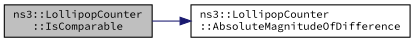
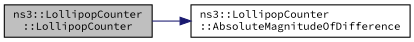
  digraph {
    rankdir=LR
    fontname="Source Code Pro"
    node [color=black fontname="Source Code Pro" fontsize=10 shape=record style=filled]
-   n1 [fillcolor=grey75 fontcolor=black height=0.2 label="ns3::LollipopCounter\l::IsComparable" width=0.4]
+   n1 [fillcolor=grey75 fontcolor=black height=0.2 label="ns3::LollipopCounter\l::LollipopCounter" width=0.4]
    n2 [fillcolor=white height=0.2 label="ns3::LollipopCounter\l::AbsoluteMagnitudeOfDifference" width=0.4]
    n1 -> n2 [color=midnightblue fontname="Source Code Pro" fontsize=10 labelfontname=Helvetica labelfontsize=10 style=solid]
  }
